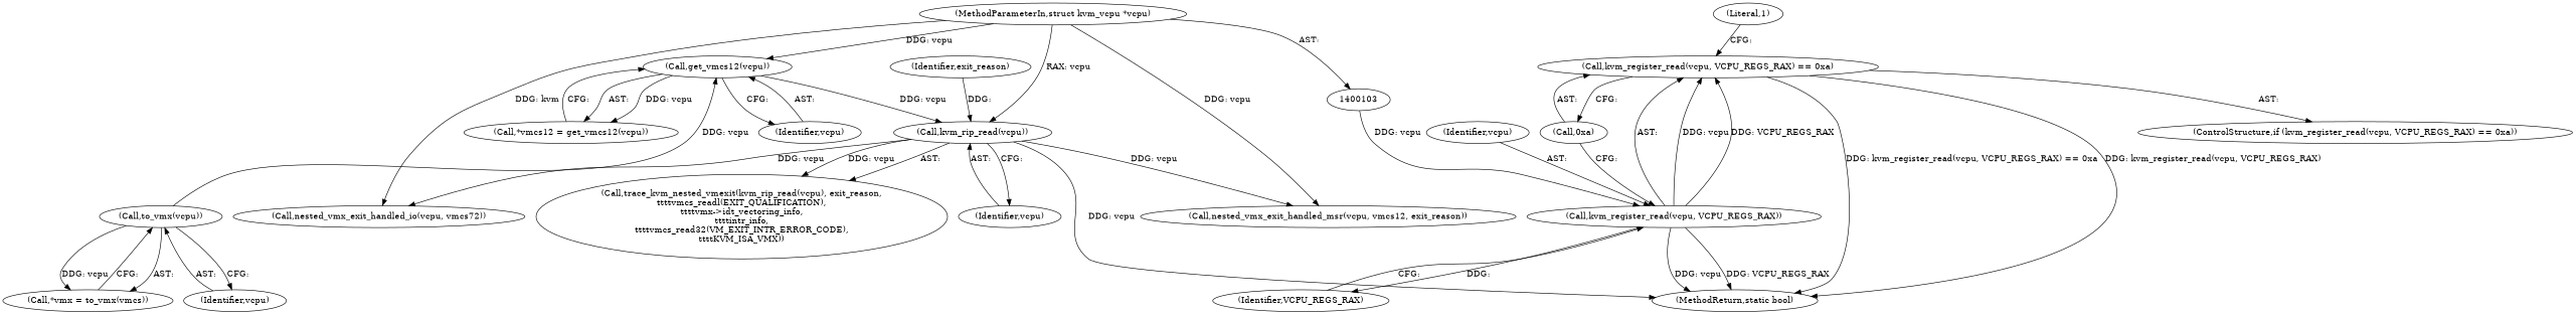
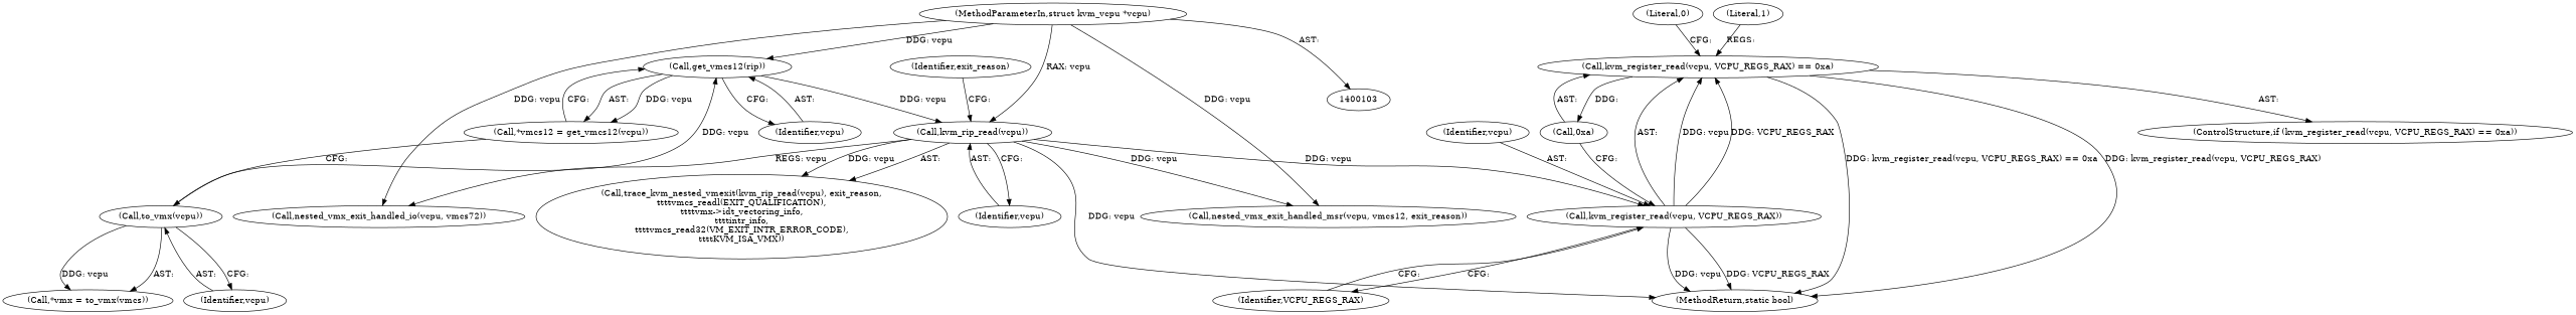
  digraph {
    n1 [label="(Call,kvm_register_read(vcpu, VCPU_REGS_RAX) == 0xa)"]
    n2 [label="(Call,0xa)"]
    n3 [label="(MethodReturn,static bool)"]
    n4 [label="(ControlStructure,if (kvm_register_read(vcpu, VCPU_REGS_RAX) == 0xa))"]
    n5 [label="(Call,kvm_register_read(vcpu, VCPU_REGS_RAX))"]
    n6 [label="(Identifier,VCPU_REGS_RAX)"]
    n7 [label="(Call,kvm_rip_read(vcpu))"]
    n8 [label="(Call,nested_vmx_exit_handled_io(vcpu, vmcs72))"]
    n9 [label="(Identifier,vcpu)"]
    n10 [label="(Call,nested_vmx_exit_handled_msr(vcpu, vmcs12, exit_reason))"]
    n11 [label="(Call,trace_kvm_nested_vmexit(kvm_rip_read(vcpu), exit_reason,\n\t\t\t\tvmcs_readl(EXIT_QUALIFICATION),\n\t\t\t\tvmx->idt_vectoring_info,\n\t\t\t\tintr_info,\n\t\t\t\tvmcs_read32(VM_EXIT_INTR_ERROR_CODE),\n\t\t\t\tKVM_ISA_VMX))"]
-   n12 [label="(Call,get_vmcs12(vcpu))"]
+   n12 [label="(Call,get_vmcs12(rip))"]
    n13 [label="(Call,*vmcs12 = get_vmcs12(vcpu))"]
    n14 [label="(Identifier,vcpu)"]
    n15 [label="(Call,to_vmx(vcpu))"]
    n16 [label="(Call,*vmx = to_vmx(vmcs))"]
    n17 [label="(Identifier,vcpu)"]
    n18 [label="(MethodParameterIn,struct kvm_vcpu *vcpu)"]
    n19 [label=1400103]
    n20 [label="(Identifier,vcpu)"]
    n21 [label="(Literal,1)"]
+   n22 [label="(Literal,0)"]
    n23 [label="(Identifier,exit_reason)"]
-   n1 -> n2 [label="CFG: "]
+   n1 -> n2 [label="DDG: "]
    n1 -> n3 [label="DDG: kvm_register_read(vcpu, VCPU_REGS_RAX) == 0xa"]
    n1 -> n3 [label="DDG: kvm_register_read(vcpu, VCPU_REGS_RAX)"]
    n1 -> n4 [label="AST: "]
    n2 -> n1 [label="AST: "]
    n2 -> n5 [label="CFG: "]
    n5 -> n1 [label="AST: "]
    n5 -> n1 [label="DDG: vcpu"]
    n5 -> n1 [label="DDG: VCPU_REGS_RAX"]
    n5 -> n3 [label="DDG: vcpu"]
    n5 -> n3 [label="DDG: VCPU_REGS_RAX"]
-   n5 -> n6 [label="DDG: "]
+   n5 -> n6 [label="CFG: "]
    n6 -> n5 [label="CFG: "]
    n7 -> n3 [label="DDG: vcpu"]
-   n19 -> n5 [label="DDG: vcpu"]
-   n7 -> n8 [label="DDG: vcpu"]
+   n7 -> n5 [label="DDG: vcpu"]
+   n7 -> n8 [label="REGS: vcpu"]
    n7 -> n9 [label="CFG: "]
    n7 -> n10 [label="DDG: vcpu"]
    n7 -> n11 [label="AST: "]
    n7 -> n11 [label="DDG: vcpu"]
    n9 -> n7 [label="AST: "]
    n12 -> n7 [label="DDG: vcpu"]
    n12 -> n13 [label="AST: "]
    n12 -> n13 [label="DDG: vcpu"]
    n12 -> n14 [label="CFG: "]
    n13 -> n12 [label="CFG: "]
    n14 -> n12 [label="AST: "]
    n15 -> n12 [label="DDG: vcpu"]
    n15 -> n16 [label="AST: "]
    n15 -> n16 [label="DDG: vcpu"]
    n15 -> n17 [label="CFG: "]
-   n16 -> n15 [label="CFG: "]
+   n13 -> n15 [label="CFG: "]
    n17 -> n15 [label="AST: "]
    n18 -> n7 [label="RAX: vcpu"]
-   n18 -> n8 [label="DDG: kvm"]
+   n18 -> n8 [label="DDG: vcpu"]
    n18 -> n10 [label="DDG: vcpu"]
    n18 -> n12 [label="DDG: vcpu"]
    n18 -> n19 [label="AST: "]
    n20 -> n5 [label="AST: "]
-   n21 -> n1 [label="CFG: "]
-   n23 -> n7 [label="DDG: "]
+   n21 -> n1 [label="REGS: "]
+   n22 -> n1 [label="CFG: "]
+   n23 -> n7 [label="CFG: "]
  }
